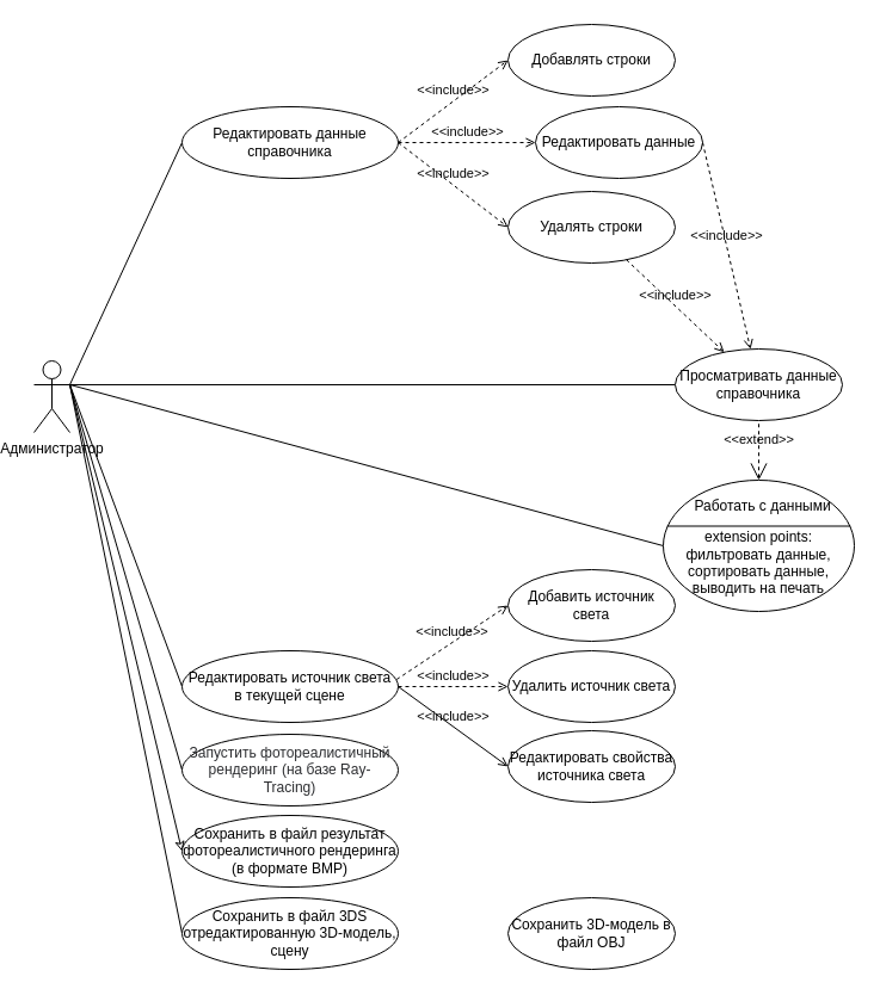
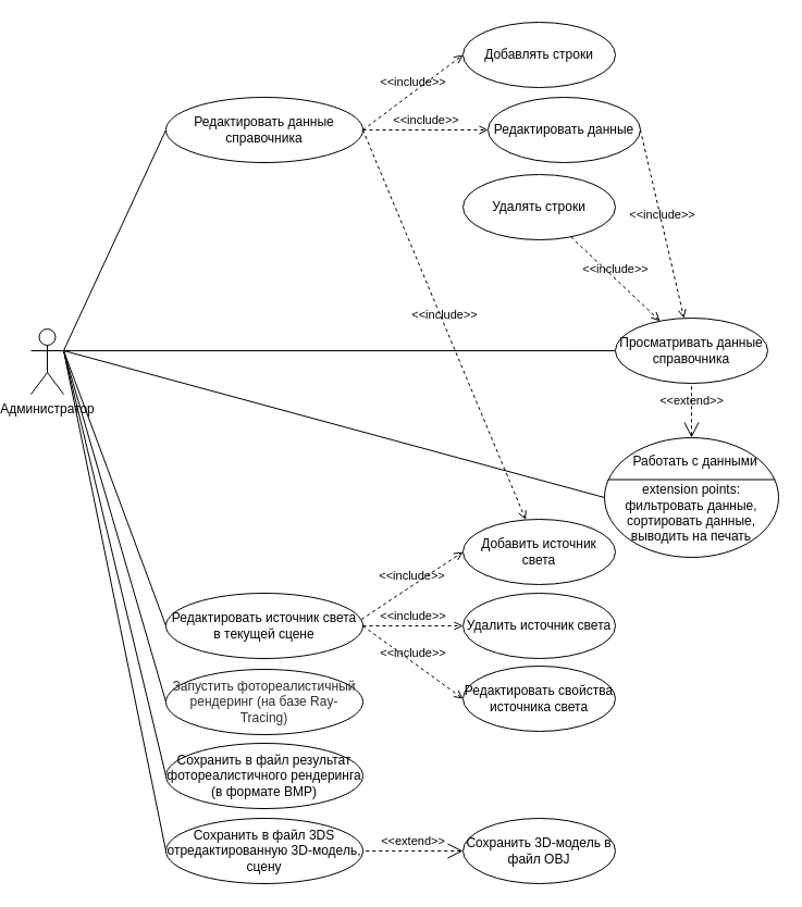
  <mxCell id="0" />
  <mxCell id="1" parent="0" />
  <mxCell id="2" style="edgeStyle=none;rounded=0;orthogonalLoop=1;jettySize=auto;html=1;exitX=1;exitY=0.333;exitDx=0;exitDy=0;exitPerimeter=0;entryX=0;entryY=0.5;entryDx=0;entryDy=0;endArrow=none;endFill=0;" parent="1" source="10" target="12" edge="1"><mxGeometry relative="1" as="geometry" /></mxCell>
  <mxCell id="3" style="edgeStyle=none;rounded=0;orthogonalLoop=1;jettySize=auto;html=1;exitX=1;exitY=0.333;exitDx=0;exitDy=0;exitPerimeter=0;endArrow=none;endFill=0;" parent="1" source="10" target="11" edge="1"><mxGeometry relative="1" as="geometry"><mxPoint x="407" y="426" as="targetPoint" /></mxGeometry></mxCell>
  <mxCell id="4" style="edgeStyle=none;rounded=0;orthogonalLoop=1;jettySize=auto;html=1;exitX=1;exitY=0.333;exitDx=0;exitDy=0;exitPerimeter=0;entryX=0;entryY=0.5;entryDx=0;entryDy=0;endArrow=none;endFill=0;" parent="1" source="10" target="15" edge="1"><mxGeometry relative="1" as="geometry" /></mxCell>
  <mxCell id="5" style="edgeStyle=none;rounded=0;orthogonalLoop=1;jettySize=auto;html=1;exitX=1;exitY=0.333;exitDx=0;exitDy=0;exitPerimeter=0;entryX=0;entryY=0.5;entryDx=0;entryDy=0;endArrow=none;endFill=0;" parent="1" source="10" target="16" edge="1"><mxGeometry relative="1" as="geometry" /></mxCell>
- <mxCell id="6" style="edgeStyle=none;rounded=0;orthogonalLoop=1;jettySize=auto;html=1;exitX=1;exitY=0.333;exitDx=0;exitDy=0;exitPerimeter=0;entryX=0;entryY=0.5;entryDx=0;entryDy=0;endArrow=classic;endFill=0;" parent="1" source="10" target="14" edge="1"><mxGeometry relative="1" as="geometry" /></mxCell>
+ <mxCell id="6" style="edgeStyle=none;rounded=0;orthogonalLoop=1;jettySize=auto;html=1;exitX=1;exitY=0.333;exitDx=0;exitDy=0;exitPerimeter=0;entryX=0;entryY=0.5;entryDx=0;entryDy=0;endArrow=none;endFill=0;" parent="1" source="10" target="14" edge="1"><mxGeometry relative="1" as="geometry" /></mxCell>
  <mxCell id="7" style="edgeStyle=none;rounded=0;orthogonalLoop=1;jettySize=auto;html=1;exitX=1;exitY=0.333;exitDx=0;exitDy=0;exitPerimeter=0;entryX=0;entryY=0.5;entryDx=0;entryDy=0;endArrow=none;endFill=0;" parent="1" source="10" target="13" edge="1"><mxGeometry relative="1" as="geometry" /></mxCell>
  <mxCell id="8" style="edgeStyle=none;rounded=0;orthogonalLoop=1;jettySize=auto;html=1;" edge="1" parent="1" source="10"><mxGeometry relative="1" as="geometry"><mxPoint x="50" y="322" as="targetPoint" /></mxGeometry></mxCell>
  <mxCell id="9" style="edgeStyle=none;rounded=0;orthogonalLoop=1;jettySize=auto;html=1;exitX=1;exitY=0.333;exitDx=0;exitDy=0;exitPerimeter=0;entryX=0;entryY=0.5;entryDx=0;entryDy=0;entryPerimeter=0;endArrow=none;endFill=0;" edge="1" parent="1" source="10" target="33"><mxGeometry relative="1" as="geometry" /></mxCell>
  <mxCell id="10" value="Администратор" style="shape=umlActor;verticalLabelPosition=bottom;verticalAlign=top;html=1;" parent="1" vertex="1"><mxGeometry x="20" y="302" width="30" height="60" as="geometry" /></mxCell>
  <mxCell id="11" value="Просматривать данные справочника" style="ellipse;whiteSpace=wrap;html=1;" parent="1" vertex="1"><mxGeometry x="557" y="292" width="140" height="60" as="geometry" /></mxCell>
  <mxCell id="12" value="Редактировать данные справочника" style="ellipse;whiteSpace=wrap;html=1;" parent="1" vertex="1"><mxGeometry x="144" y="89" width="181" height="60" as="geometry" /></mxCell>
  <mxCell id="13" value="Сохранить в файл 3DS отредактированную 3D-модель, сцену" style="ellipse;whiteSpace=wrap;html=1;" parent="1" vertex="1"><mxGeometry x="144" y="752" width="181" height="60" as="geometry" /></mxCell>
  <mxCell id="14" value="Сохранить в файл результат фотореалистичного рендеринга (в формате BMP)" style="ellipse;whiteSpace=wrap;html=1;" parent="1" vertex="1"><mxGeometry x="144" y="683" width="181" height="60" as="geometry" /></mxCell>
  <mxCell id="15" value="Редактировать источник света в текущей сцене" style="ellipse;whiteSpace=wrap;html=1;" parent="1" vertex="1"><mxGeometry x="144" y="545" width="181" height="60" as="geometry" /></mxCell>
  <mxCell id="16" value="&lt;span id=&quot;docs-internal-guid-07935baf-7fff-c7c5-6f66-7052401fd73c&quot;&gt;&lt;span style=&quot;font-family: &amp;#34;arial&amp;#34; ; color: rgb(44 , 45 , 48) ; background-color: transparent ; vertical-align: baseline&quot;&gt;&lt;font style=&quot;font-size: 12px&quot;&gt;Запустить фотореалистичный рендеринг (на базе Ray-Tracing)&lt;/font&gt;&lt;/span&gt;&lt;/span&gt;" style="ellipse;whiteSpace=wrap;html=1;" parent="1" vertex="1"><mxGeometry x="144" y="615" width="181" height="60" as="geometry" /></mxCell>
  <mxCell id="17" value="Добавить источник света" style="ellipse;whiteSpace=wrap;html=1;" parent="1" vertex="1"><mxGeometry x="417" y="477" width="140" height="60" as="geometry" /></mxCell>
  <mxCell id="18" value="Удалить источник света" style="ellipse;whiteSpace=wrap;html=1;" parent="1" vertex="1"><mxGeometry x="417" y="545" width="140" height="60" as="geometry" /></mxCell>
  <mxCell id="19" value="Редактировать свойства источника света" style="ellipse;whiteSpace=wrap;html=1;" parent="1" vertex="1"><mxGeometry x="417" y="612" width="140" height="60" as="geometry" /></mxCell>
  <mxCell id="20" value="&amp;lt;&amp;lt;include&amp;gt;&amp;gt;" style="edgeStyle=none;html=1;endArrow=open;verticalAlign=bottom;dashed=1;labelBackgroundColor=none;exitX=0.993;exitY=0.4;exitDx=0;exitDy=0;exitPerimeter=0;entryX=0;entryY=0.5;entryDx=0;entryDy=0;" parent="1" source="15" target="17" edge="1"><mxGeometry width="160" relative="1" as="geometry"><mxPoint x="245" y="506.5" as="sourcePoint" /><mxPoint x="345" y="507" as="targetPoint" /></mxGeometry></mxCell>
  <mxCell id="21" value="&amp;lt;&amp;lt;include&amp;gt;&amp;gt;" style="edgeStyle=none;html=1;endArrow=open;verticalAlign=bottom;dashed=1;labelBackgroundColor=none;exitX=1;exitY=0.5;exitDx=0;exitDy=0;" parent="1" source="15" target="18" edge="1"><mxGeometry width="160" relative="1" as="geometry"><mxPoint x="293.02" y="579" as="sourcePoint" /><mxPoint x="355" y="517" as="targetPoint" /></mxGeometry></mxCell>
- <mxCell id="22" value="&amp;lt;&amp;lt;include&amp;gt;&amp;gt;" style="edgeStyle=none;html=1;endArrow=open;verticalAlign=bottom;dashed=0;labelBackgroundColor=none;exitX=1;exitY=0.5;exitDx=0;exitDy=0;entryX=0;entryY=0.5;entryDx=0;entryDy=0;" parent="1" source="15" target="19" edge="1"><mxGeometry width="160" relative="1" as="geometry"><mxPoint x="303.02" y="589" as="sourcePoint" /><mxPoint x="365" y="527" as="targetPoint" /></mxGeometry></mxCell>
+ <mxCell id="22" value="&amp;lt;&amp;lt;include&amp;gt;&amp;gt;" style="edgeStyle=none;html=1;endArrow=open;verticalAlign=bottom;dashed=1;labelBackgroundColor=none;exitX=1;exitY=0.5;exitDx=0;exitDy=0;entryX=0;entryY=0.5;entryDx=0;entryDy=0;" parent="1" source="15" target="19" edge="1"><mxGeometry width="160" relative="1" as="geometry"><mxPoint x="303.02" y="589" as="sourcePoint" /><mxPoint x="365" y="527" as="targetPoint" /></mxGeometry></mxCell>
  <mxCell id="23" value="Сохранить 3D-модель в файл OBJ" style="ellipse;whiteSpace=wrap;html=1;" parent="1" vertex="1"><mxGeometry x="417" y="752" width="140" height="60" as="geometry" /></mxCell>
+ <mxCell id="24" value="&amp;lt;&amp;lt;extend&amp;gt;&amp;gt;" style="edgeStyle=none;html=1;startArrow=open;endArrow=none;startSize=12;verticalAlign=bottom;dashed=1;labelBackgroundColor=none;entryX=1;entryY=0.5;entryDx=0;entryDy=0;exitX=0;exitY=0.5;exitDx=0;exitDy=0;" parent="1" source="23" target="13" edge="1"><mxGeometry width="160" relative="1" as="geometry"><mxPoint x="656" y="565" as="sourcePoint" /><mxPoint x="555" y="536" as="targetPoint" /></mxGeometry></mxCell>
  <mxCell id="25" value="Добавлять строки" style="ellipse;whiteSpace=wrap;html=1;" parent="1" vertex="1"><mxGeometry x="417" y="20" width="140" height="60" as="geometry" /></mxCell>
  <mxCell id="26" value="Редактировать данные" style="ellipse;whiteSpace=wrap;html=1;" parent="1" vertex="1"><mxGeometry x="440" y="89" width="140" height="60" as="geometry" /></mxCell>
  <mxCell id="27" value="Удалять строки" style="ellipse;whiteSpace=wrap;html=1;" parent="1" vertex="1"><mxGeometry x="417" y="160" width="140" height="60" as="geometry" /></mxCell>
  <mxCell id="28" value="&amp;lt;&amp;lt;include&amp;gt;&amp;gt;" style="edgeStyle=none;html=1;endArrow=open;verticalAlign=bottom;dashed=1;labelBackgroundColor=none;exitX=1;exitY=0.5;exitDx=0;exitDy=0;entryX=0;entryY=0.5;entryDx=0;entryDy=0;" parent="1" source="12" target="25" edge="1"><mxGeometry width="160" relative="1" as="geometry"><mxPoint x="325.003" y="138" as="sourcePoint" /><mxPoint x="365" y="56" as="targetPoint" /></mxGeometry></mxCell>
  <mxCell id="29" value="&amp;lt;&amp;lt;include&amp;gt;&amp;gt;" style="edgeStyle=none;html=1;endArrow=open;verticalAlign=bottom;dashed=1;labelBackgroundColor=none;exitX=1;exitY=0.5;exitDx=0;exitDy=0;entryX=0;entryY=0.5;entryDx=0;entryDy=0;" parent="1" source="12" target="26" edge="1"><mxGeometry width="160" relative="1" as="geometry"><mxPoint x="335" y="149" as="sourcePoint" /><mxPoint x="427" y="82" as="targetPoint" /></mxGeometry></mxCell>
- <mxCell id="30" value="&amp;lt;&amp;lt;include&amp;gt;&amp;gt;" style="edgeStyle=none;html=1;endArrow=open;verticalAlign=bottom;dashed=1;labelBackgroundColor=none;exitX=1;exitY=0.5;exitDx=0;exitDy=0;entryX=0;entryY=0.5;entryDx=0;entryDy=0;" parent="1" source="12" target="27" edge="1"><mxGeometry width="160" relative="1" as="geometry"><mxPoint x="335" y="149" as="sourcePoint" /><mxPoint x="427" y="149" as="targetPoint" /></mxGeometry></mxCell>
+ <mxCell id="30" value="&amp;lt;&amp;lt;include&amp;gt;&amp;gt;" style="edgeStyle=none;html=1;endArrow=open;verticalAlign=bottom;dashed=1;labelBackgroundColor=none;exitX=1;exitY=0.5;exitDx=0;exitDy=0;" parent="1" source="12" target="17" edge="1"><mxGeometry width="160" relative="1" as="geometry"><mxPoint x="335" y="149" as="sourcePoint" /><mxPoint x="427" y="149" as="targetPoint" /></mxGeometry></mxCell>
  <mxCell id="31" value="&amp;lt;&amp;lt;include&amp;gt;&amp;gt;" style="edgeStyle=none;html=1;endArrow=open;verticalAlign=bottom;dashed=1;labelBackgroundColor=none;" edge="1" parent="1" source="27" target="11"><mxGeometry width="160" relative="1" as="geometry"><mxPoint x="500" y="232" as="sourcePoint" /><mxPoint x="592" y="271" as="targetPoint" /></mxGeometry></mxCell>
  <mxCell id="32" value="&amp;lt;&amp;lt;include&amp;gt;&amp;gt;" style="edgeStyle=none;html=1;endArrow=open;verticalAlign=bottom;dashed=1;labelBackgroundColor=none;exitX=1;exitY=0.5;exitDx=0;exitDy=0;" edge="1" parent="1" source="26" target="11"><mxGeometry width="160" relative="1" as="geometry"><mxPoint x="574.472" y="151.857" as="sourcePoint" /><mxPoint x="645.529" y="228.139" as="targetPoint" /></mxGeometry></mxCell>
  <mxCell id="33" value="&lt;br&gt;&lt;br&gt;extension points:&lt;br&gt;фильтровать данные, сортировать данные,&lt;br&gt;выводить на печать" style="html=1;shape=mxgraph.sysml.useCaseExtPt;whiteSpace=wrap;align=center;" vertex="1" parent="1"><mxGeometry x="547" y="402" width="160" height="110" as="geometry" /></mxCell>
  <mxCell id="34" value="&lt;span style=&quot;font-weight: 400&quot;&gt;Работать с данными&lt;/span&gt;" style="resizable=0;html=1;verticalAlign=middle;align=center;labelBackgroundColor=none;fontStyle=1;" connectable="0" vertex="1" parent="33"><mxGeometry x="80" y="23.375" as="geometry"><mxPoint x="2" y="-2" as="offset" /></mxGeometry></mxCell>
  <mxCell id="35" value="&amp;lt;&amp;lt;extend&amp;gt;&amp;gt;" style="edgeStyle=none;html=1;startArrow=open;endArrow=none;startSize=12;verticalAlign=bottom;dashed=1;labelBackgroundColor=none;" edge="1" parent="1" source="33" target="11"><mxGeometry width="160" relative="1" as="geometry"><mxPoint x="487" y="386" as="sourcePoint" /><mxPoint x="487" y="287" as="targetPoint" /></mxGeometry></mxCell>
